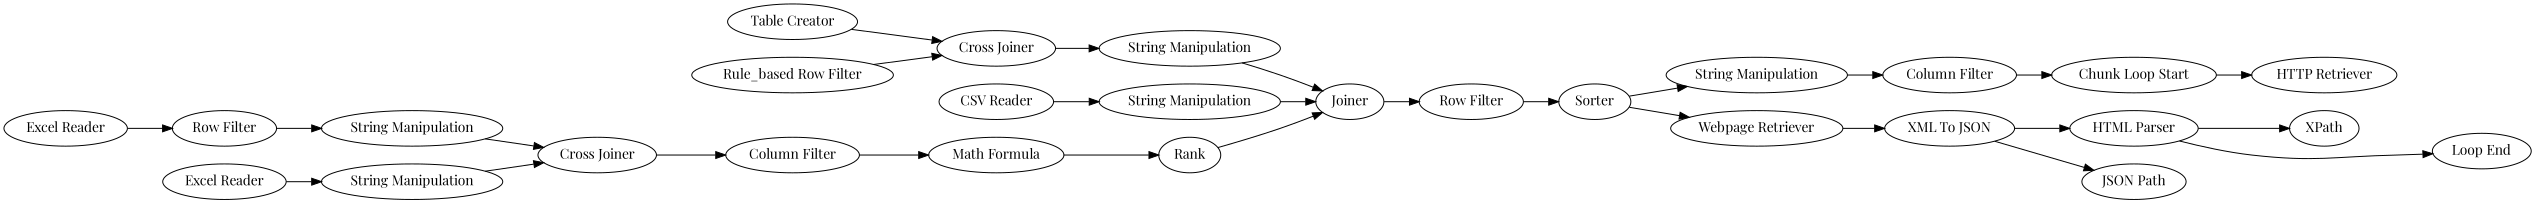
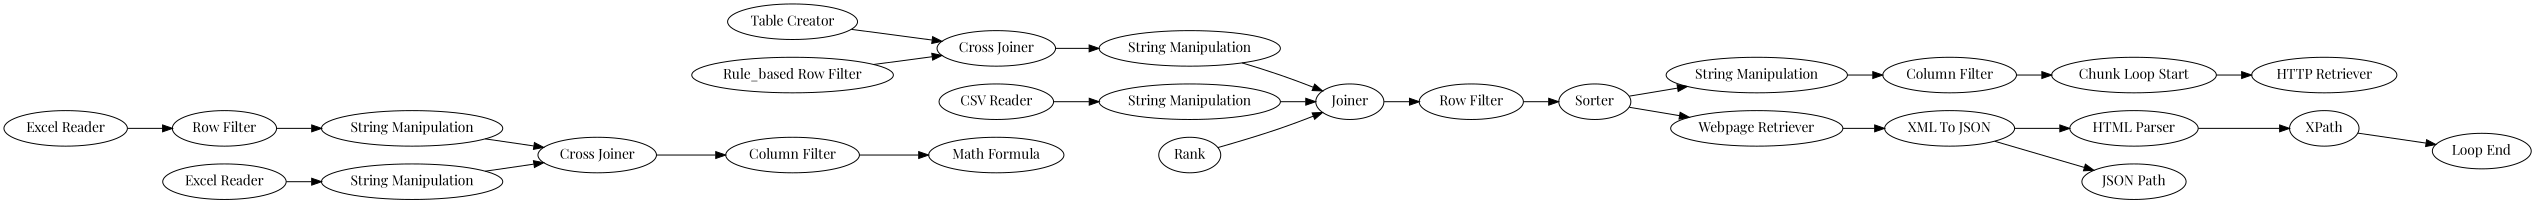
  digraph {
    fontname="Playfair Display"
    rankdir=LR
    node [fontname="Playfair Display"]
    edge [fontname="Playfair Display"]
    n1 [label="HTTP Retriever"]
    n2 [label="HTML Parser"]
    n3 [label=XPath]
    n4 [label="Loop End"]
    n5 [label="Table Creator"]
    n6 [label="Cross Joiner"]
    n7 [label="String Manipulation"]
    n8 [label=Joiner]
    n9 [label="Row Filter"]
    n10 [label=Sorter]
    n11 [label="String Manipulation"]
    n12 [label="Webpage Retriever"]
    n13 [label="Column Filter"]
    n14 [label="Row Filter"]
    n15 [label="String Manipulation"]
    n16 [label="Cross Joiner"]
    n17 [label="Column Filter"]
    n18 [label="String Manipulation"]
    n19 [label="Math Formula"]
    n20 [label="CSV Reader"]
    n21 [label="String Manipulation"]
    n22 [label="Chunk Loop Start"]
    n23 [label=Rank]
    n24 [label="Rule_based Row Filter"]
    n25 [label="XML To JSON"]
    n26 [label="JSON Path"]
    n27 [label="Excel Reader"]
    n28 [label="Excel Reader"]
    n2 -> n3
-   n2 -> n4
+   n3 -> n4
    n5 -> n6
    n6 -> n7
    n7 -> n8
    n8 -> n9
    n9 -> n10
    n10 -> n11
    n10 -> n12
    n11 -> n13
    n12 -> n25
    n13 -> n22
    n14 -> n15
    n15 -> n16
    n16 -> n17
    n17 -> n19
    n18 -> n16
-   n19 -> n23
    n20 -> n21
    n21 -> n8
    n22 -> n1
    n23 -> n8
    n24 -> n6
    n25 -> n2
    n25 -> n26
    n27 -> n14
    n28 -> n18
  }
